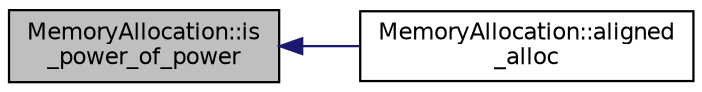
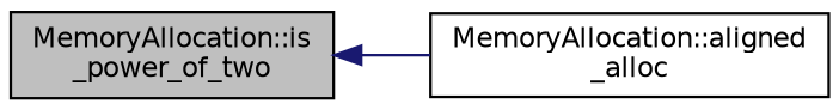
  digraph {
    rankdir=LR
    node [color=black fontname=Helvetica fontsize=10 shape=record style=filled]
-   n1 [fillcolor=grey75 fontcolor=black height=0.2 label="MemoryAllocation::is\l_power_of_power" width=0.4]
+   n1 [fillcolor=grey75 fontcolor=black height=0.2 label="MemoryAllocation::is\l_power_of_two" width=0.4]
    n2 [fillcolor=white height=0.2 label="MemoryAllocation::aligned\l_alloc" width=0.4]
    n1 -> n2 [color=midnightblue dir=back fontname=Helvetica fontsize=10 labelfontname=Helvetica labelfontsize=10 style=solid]
  }
